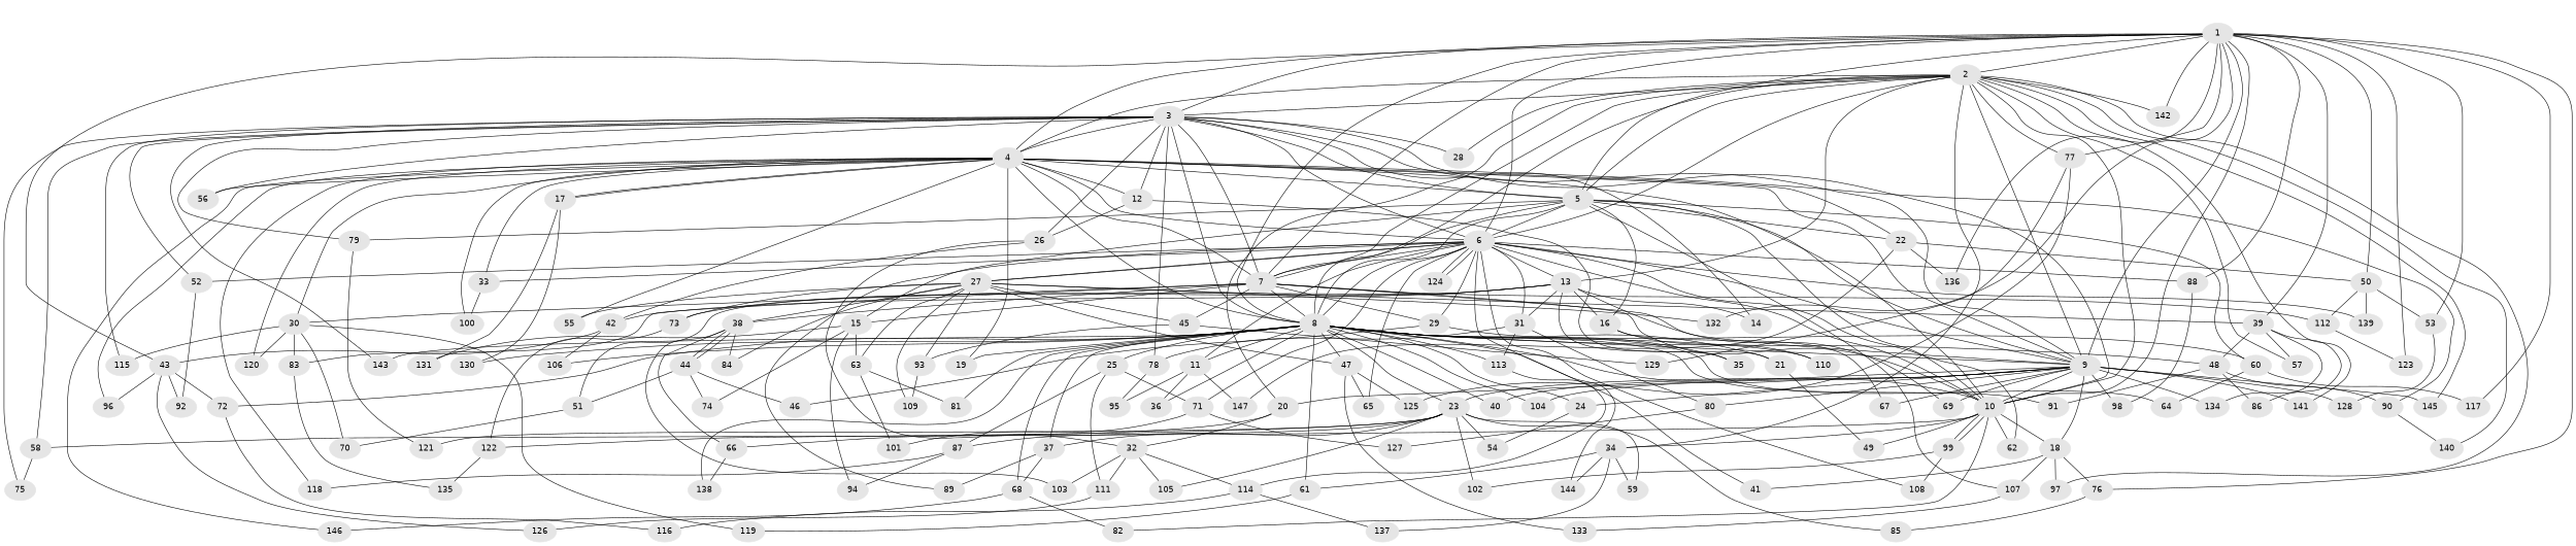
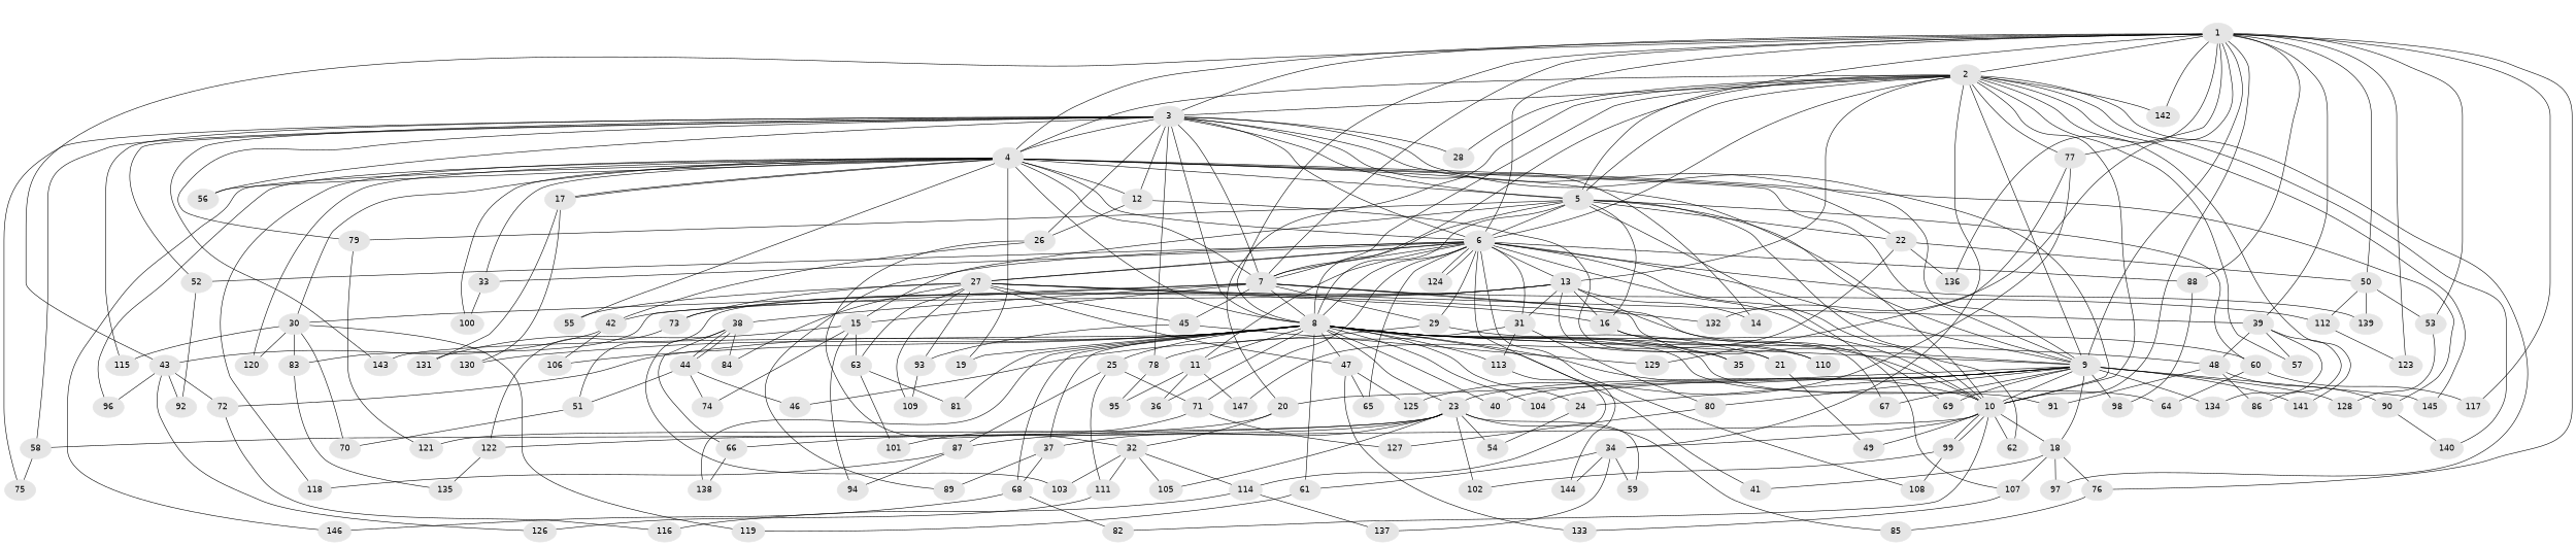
  graph {
    fontname="DejaVu Sans"
    node [color=gray90 fontname="DejaVu Sans" style=filled]
    edge [fontname="DejaVu Sans"]
    1
    2
    3
    4
    5
    6
    7
    8
    9
    10
    39
    43
    50
    53
    76
    77
    88
    117
    123
    132
    136
    142
    13
    20
    28
    34
    57
    97
    140
    141
    145
    12
    14
    26
    52
    56
    58
    75
    78
    79
    115
    143
    17
    19
    22
    30
    33
    55
    90
    96
    100
    118
    120
    146
    15
    16
    60
    107
    11
    27
    29
    31
    62
    65
    71
    89
    108
    124
    139
    144
    38
    45
    83
    112
    21
    23
    24
    25
    35
    36
    37
    40
    41
    47
    48
    61
    64
    68
    72
    81
    91
    104
    106
    110
    113
    130
    138
    18
    67
    69
    80
    98
    128
    134
    49
    82
    99
    86
    92
    126
    85
    129
    125
    42
    51
    73
    32
    66
    59
    137
    95
    121
    131
    147
    70
    119
    63
    74
    94
    133
    84
    93
    109
    46
    101
    127
    103
    44
    135
    54
    87
    102
    105
    122
    111
    116
    114
    1 -- 2
    1 -- 3
    1 -- 4
    1 -- 5
    1 -- 6
    1 -- 7
    1 -- 8
    1 -- 9
    1 -- 10
    1 -- 39
    1 -- 43
    1 -- 50
    1 -- 53
    1 -- 76
    1 -- 77
    1 -- 88
    1 -- 117
    1 -- 123
    1 -- 132
    1 -- 136
    1 -- 142
    2 -- 3
    2 -- 4
    2 -- 5
    2 -- 6
    2 -- 7
    2 -- 8
    2 -- 9
    2 -- 10
    2 -- 77
    2 -- 142
    2 -- 13
    2 -- 20
    2 -- 28
    2 -- 34
    2 -- 57
    2 -- 97
    2 -- 140
    2 -- 141
    2 -- 145
    3 -- 4
    3 -- 5
    3 -- 6
    3 -- 7
    3 -- 8
    3 -- 9
    3 -- 10
    3 -- 28
    3 -- 12
    3 -- 14
    3 -- 26
    3 -- 52
    3 -- 56
    3 -- 58
    3 -- 75
    3 -- 78
    3 -- 79
    3 -- 115
    3 -- 143
    4 -- 5
    4 -- 6
    4 -- 7
    4 -- 8
    4 -- 9
    4 -- 10
    4 -- 12
    4 -- 56
    4 -- 17
    4 -- 17
    4 -- 19
    4 -- 22
    4 -- 30
    4 -- 33
    4 -- 55
    4 -- 90
    4 -- 96
    4 -- 100
    4 -- 118
    4 -- 120
    4 -- 146
    5 -- 6
    5 -- 7
    5 -- 8
    5 -- 9
    5 -- 10
    5 -- 79
    5 -- 22
    5 -- 15
    5 -- 16
    5 -- 60
    5 -- 107
    6 -- 7
    6 -- 8
    6 -- 9
    6 -- 10
    6 -- 88
    6 -- 13
    6 -- 52
    6 -- 33
    6 -- 11
    6 -- 27
    6 -- 27
    6 -- 29
    6 -- 31
    6 -- 62
    6 -- 65
    6 -- 71
    6 -- 89
    6 -- 108
    6 -- 124
    6 -- 124
    6 -- 139
    6 -- 144
    7 -- 8
    7 -- 9
    7 -- 10
    7 -- 30
    7 -- 15
    7 -- 29
    7 -- 38
    7 -- 45
    7 -- 83
    7 -- 112
    8 -- 9
    8 -- 10
    8 -- 143
    8 -- 19
    8 -- 11
    8 -- 21
    8 -- 23
    8 -- 24
    8 -- 25
    8 -- 35
    8 -- 36
    8 -- 37
    8 -- 40
    8 -- 41
    8 -- 47
    8 -- 48
    8 -- 61
    8 -- 64
    8 -- 68
    8 -- 72
    8 -- 81
    8 -- 91
    8 -- 104
    8 -- 106
    8 -- 110
    8 -- 113
    8 -- 130
    8 -- 138
    9 -- 10
    9 -- 20
    9 -- 141
    9 -- 145
    9 -- 23
    9 -- 24
    9 -- 40
    9 -- 104
    9 -- 18
    9 -- 67
    9 -- 69
    9 -- 80
    9 -- 98
    9 -- 128
    9 -- 134
    10 -- 34
    10 -- 58
    10 -- 62
    10 -- 18
    10 -- 49
    10 -- 82
    10 -- 99
    10 -- 99
    39 -- 57
    39 -- 48
    39 -- 134
    39 -- 86
    43 -- 96
    43 -- 72
    43 -- 92
    43 -- 126
    50 -- 53
    50 -- 139
    50 -- 112
    53 -- 128
    76 -- 85
    77 -- 129
    77 -- 125
    88 -- 98
    13 -- 14
    13 -- 16
    13 -- 31
    13 -- 35
    13 -- 69
    13 -- 42
    13 -- 51
    13 -- 73
    20 -- 32
    20 -- 66
    34 -- 144
    34 -- 61
    34 -- 59
    34 -- 137
    12 -- 26
    12 -- 21
    26 -- 42
    26 -- 32
    52 -- 92
    58 -- 75
    78 -- 95
    79 -- 121
    17 -- 130
    17 -- 131
    22 -- 50
    22 -- 136
    22 -- 147
    30 -- 115
    30 -- 120
    30 -- 83
    30 -- 70
    30 -- 119
    33 -- 100
    90 -- 140
    15 -- 131
    15 -- 63
    15 -- 74
    15 -- 94
    16 -- 110
    16 -- 67
    60 -- 117
    60 -- 64
    107 -- 133
    11 -- 36
    11 -- 95
    11 -- 147
    27 -- 39
    27 -- 132
    27 -- 55
-   27 -- 38
+   27 -- 16
    27 -- 45
    27 -- 47
    27 -- 73
    27 -- 63
    27 -- 84
    27 -- 93
    27 -- 109
    29 -- 60
    29 -- 46
    31 -- 78
    31 -- 113
    31 -- 80
    71 -- 101
    71 -- 127
    38 -- 66
    38 -- 84
    38 -- 103
    38 -- 44
    38 -- 44
    45 -- 129
    45 -- 93
    83 -- 135
    112 -- 123
    21 -- 49
    23 -- 37
    23 -- 85
    23 -- 59
    23 -- 121
    23 -- 54
    23 -- 87
    23 -- 102
    23 -- 105
    23 -- 122
    24 -- 54
    25 -- 71
    25 -- 87
    25 -- 111
    37 -- 89
    37 -- 68
    47 -- 65
    47 -- 125
    47 -- 133
    48 -- 90
    48 -- 91
    48 -- 86
    61 -- 119
    68 -- 146
    68 -- 82
    72 -- 116
    113 -- 114
    18 -- 76
    18 -- 97
    18 -- 107
    18 -- 41
    80 -- 127
    99 -- 108
    99 -- 102
    42 -- 43
    42 -- 106
    51 -- 70
    73 -- 122
    32 -- 103
    32 -- 105
    32 -- 111
    32 -- 114
    66 -- 138
    63 -- 81
    63 -- 101
    93 -- 109
    44 -- 51
    44 -- 74
    44 -- 46
    87 -- 118
    87 -- 94
    122 -- 135
    111 -- 126
    114 -- 137
    114 -- 116
  }
